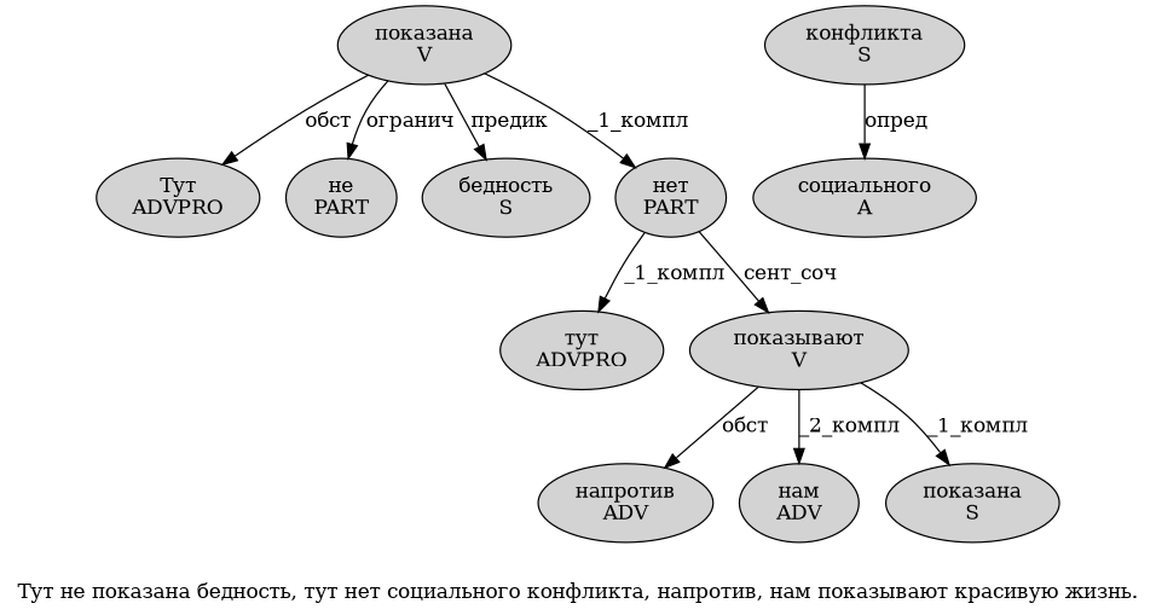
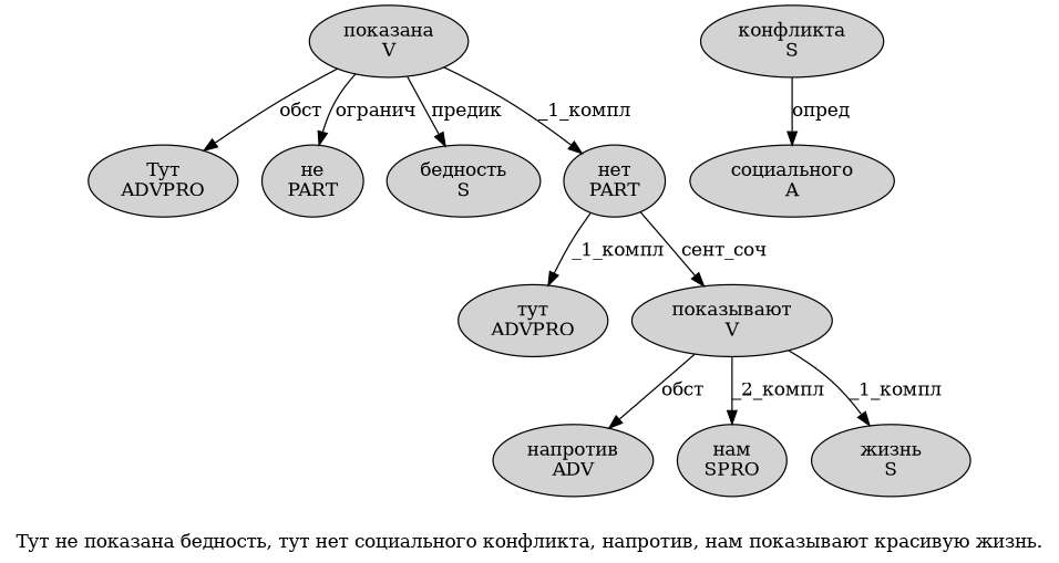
  digraph {
    label="Тут не показана бедность, тут нет социального конфликта, напротив, нам показывают красивую жизнь."
    node [fillcolor=lightgray penwidth=1 shape=ellipse style=filled]
    n1 [label="Тут\nADVPRO"]
    n2 [label="не\nPART"]
    n3 [label="показана\nV"]
    n4 [label="бедность\nS"]
    n5 [label="нет\nPART"]
    n6 [label="тут\nADVPRO"]
    n7 [label="показывают\nV"]
    n8 [label="конфликта\nS"]
    n9 [label="социального\nA"]
    n10 [label="напротив\nADV"]
-   n11 [label="нам\nADV"]
-   n12 [label="показана\nS"]
+   n11 [label="нам\nSPRO"]
+   n12 [label="жизнь\nS"]
    n3 -> n1 [label="обст"]
    n3 -> n2 [label="огранич"]
    n3 -> n4 [label="предик"]
    n3 -> n5 [label="_1_компл"]
    n5 -> n6 [label="_1_компл"]
    n5 -> n7 [label="сент_соч"]
    n7 -> n10 [label="обст"]
    n7 -> n11 [label="_2_компл"]
    n7 -> n12 [label="_1_компл"]
    n8 -> n9 [label="опред"]
  }
